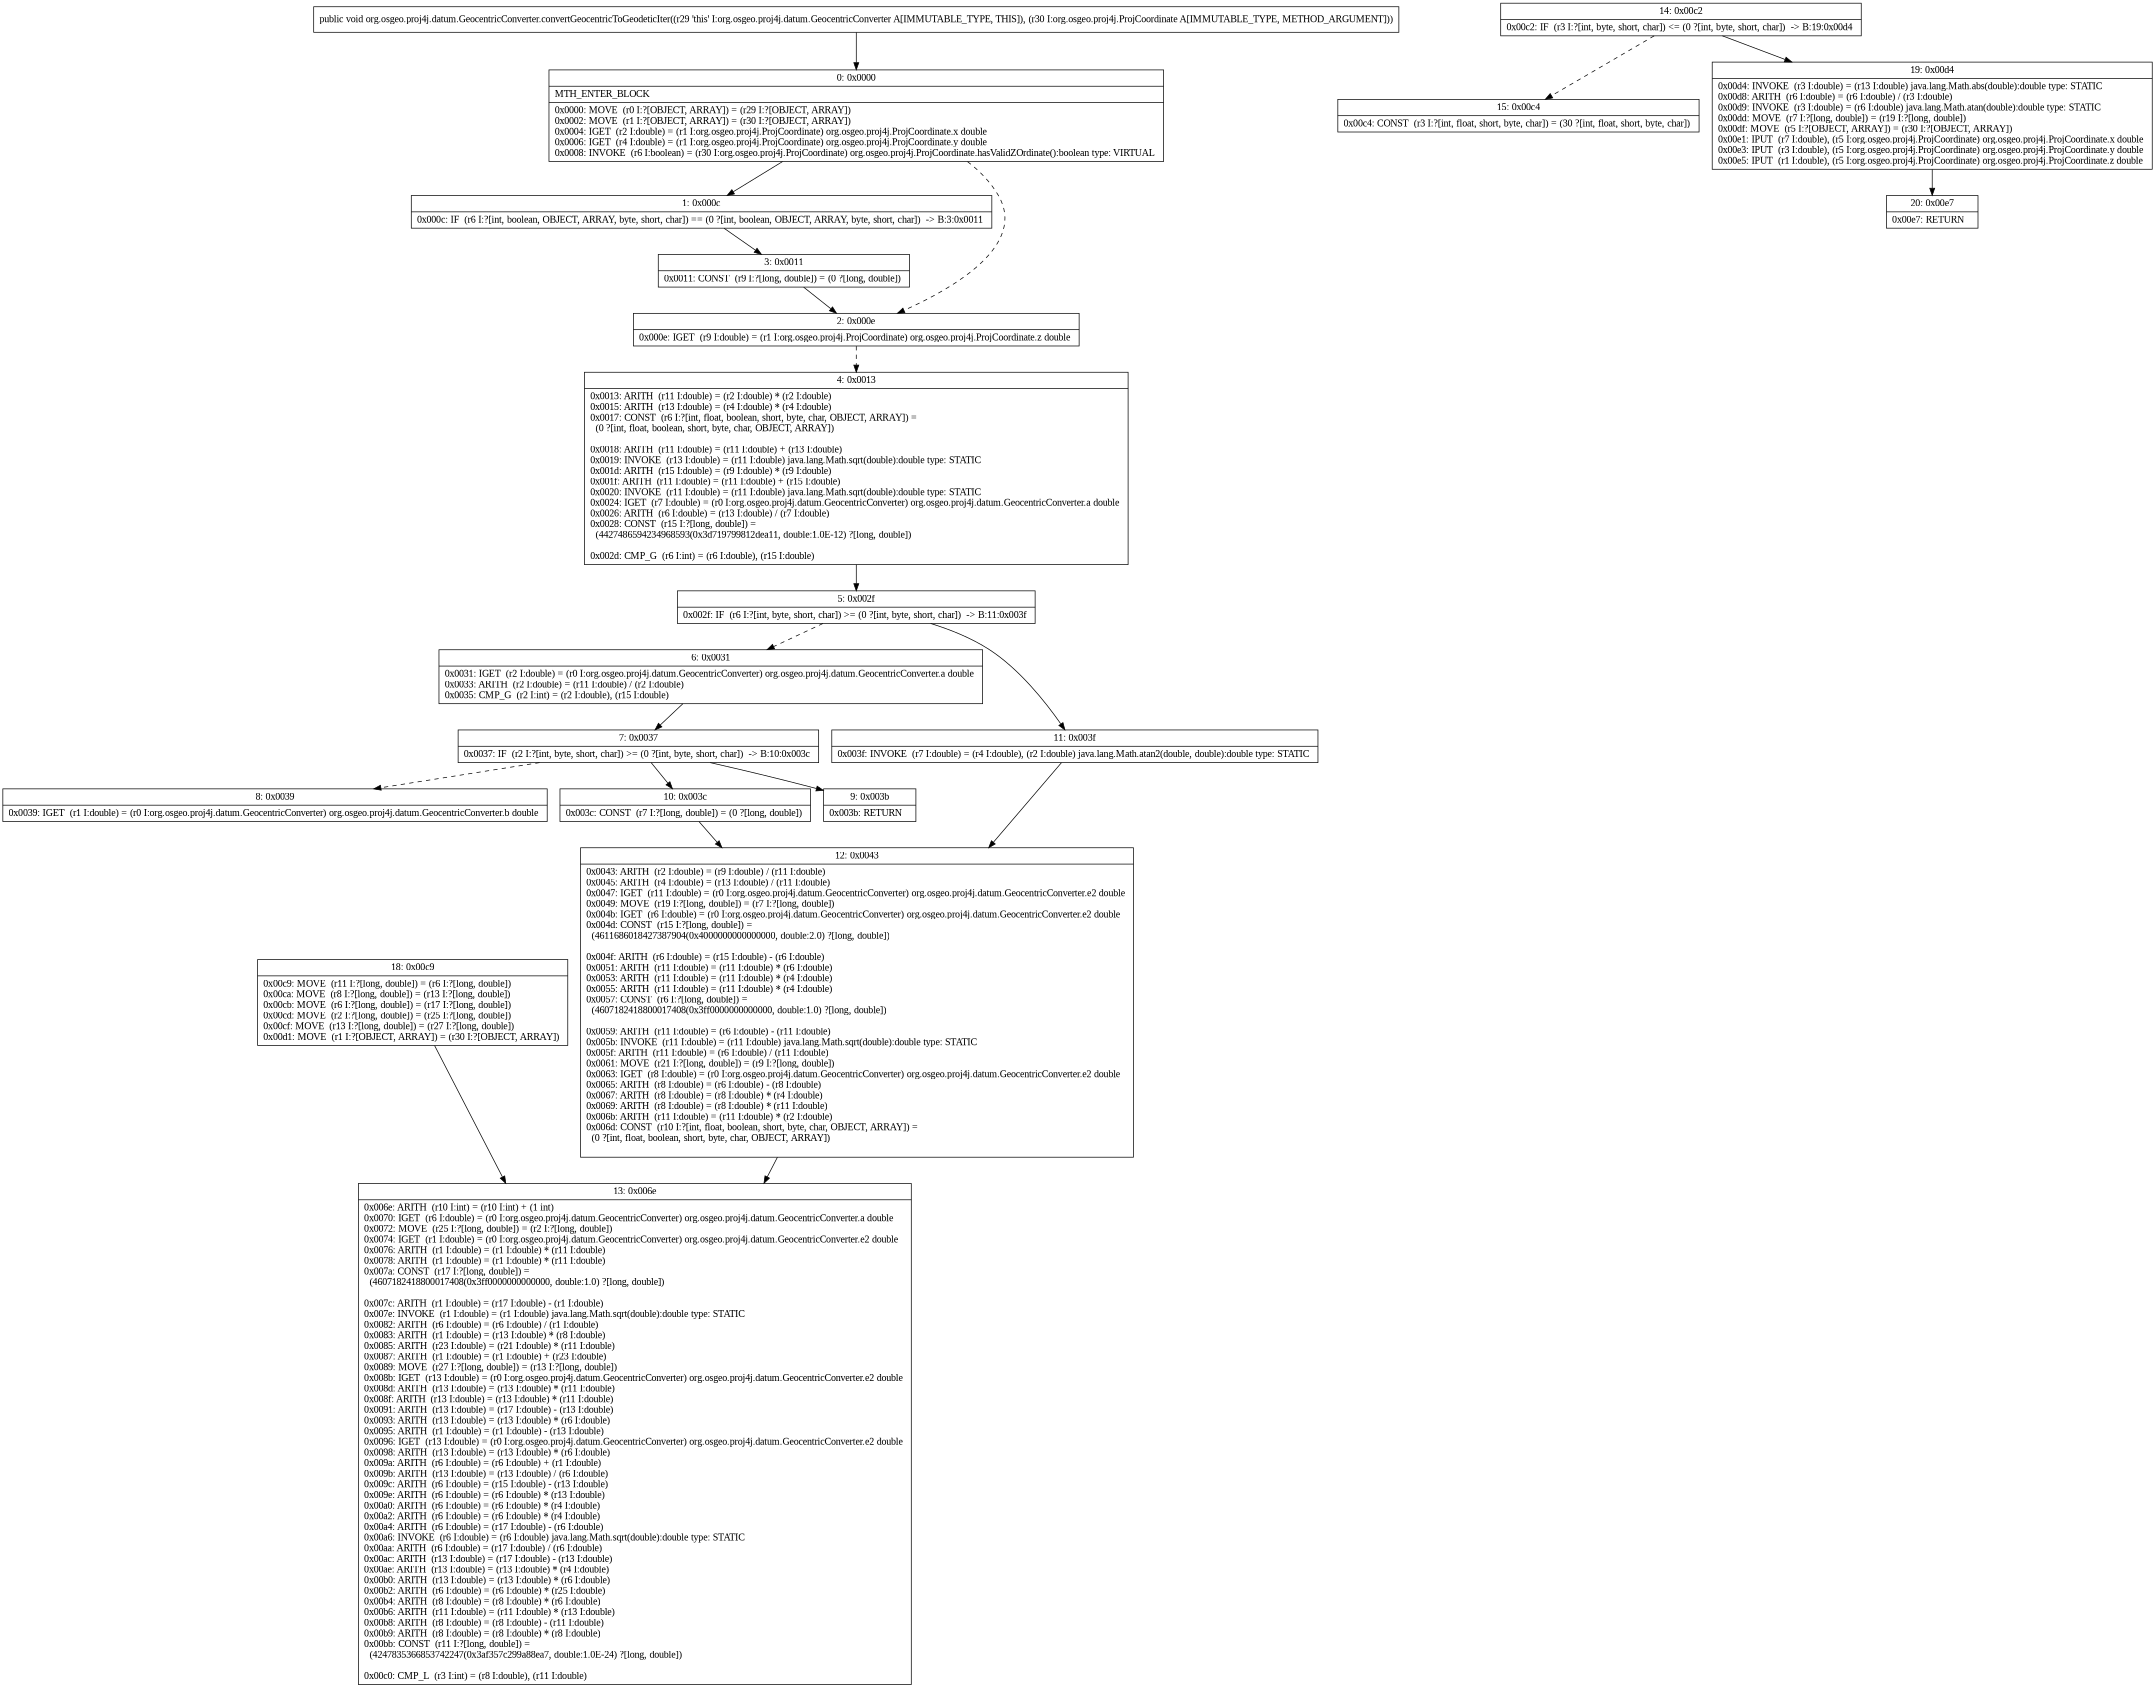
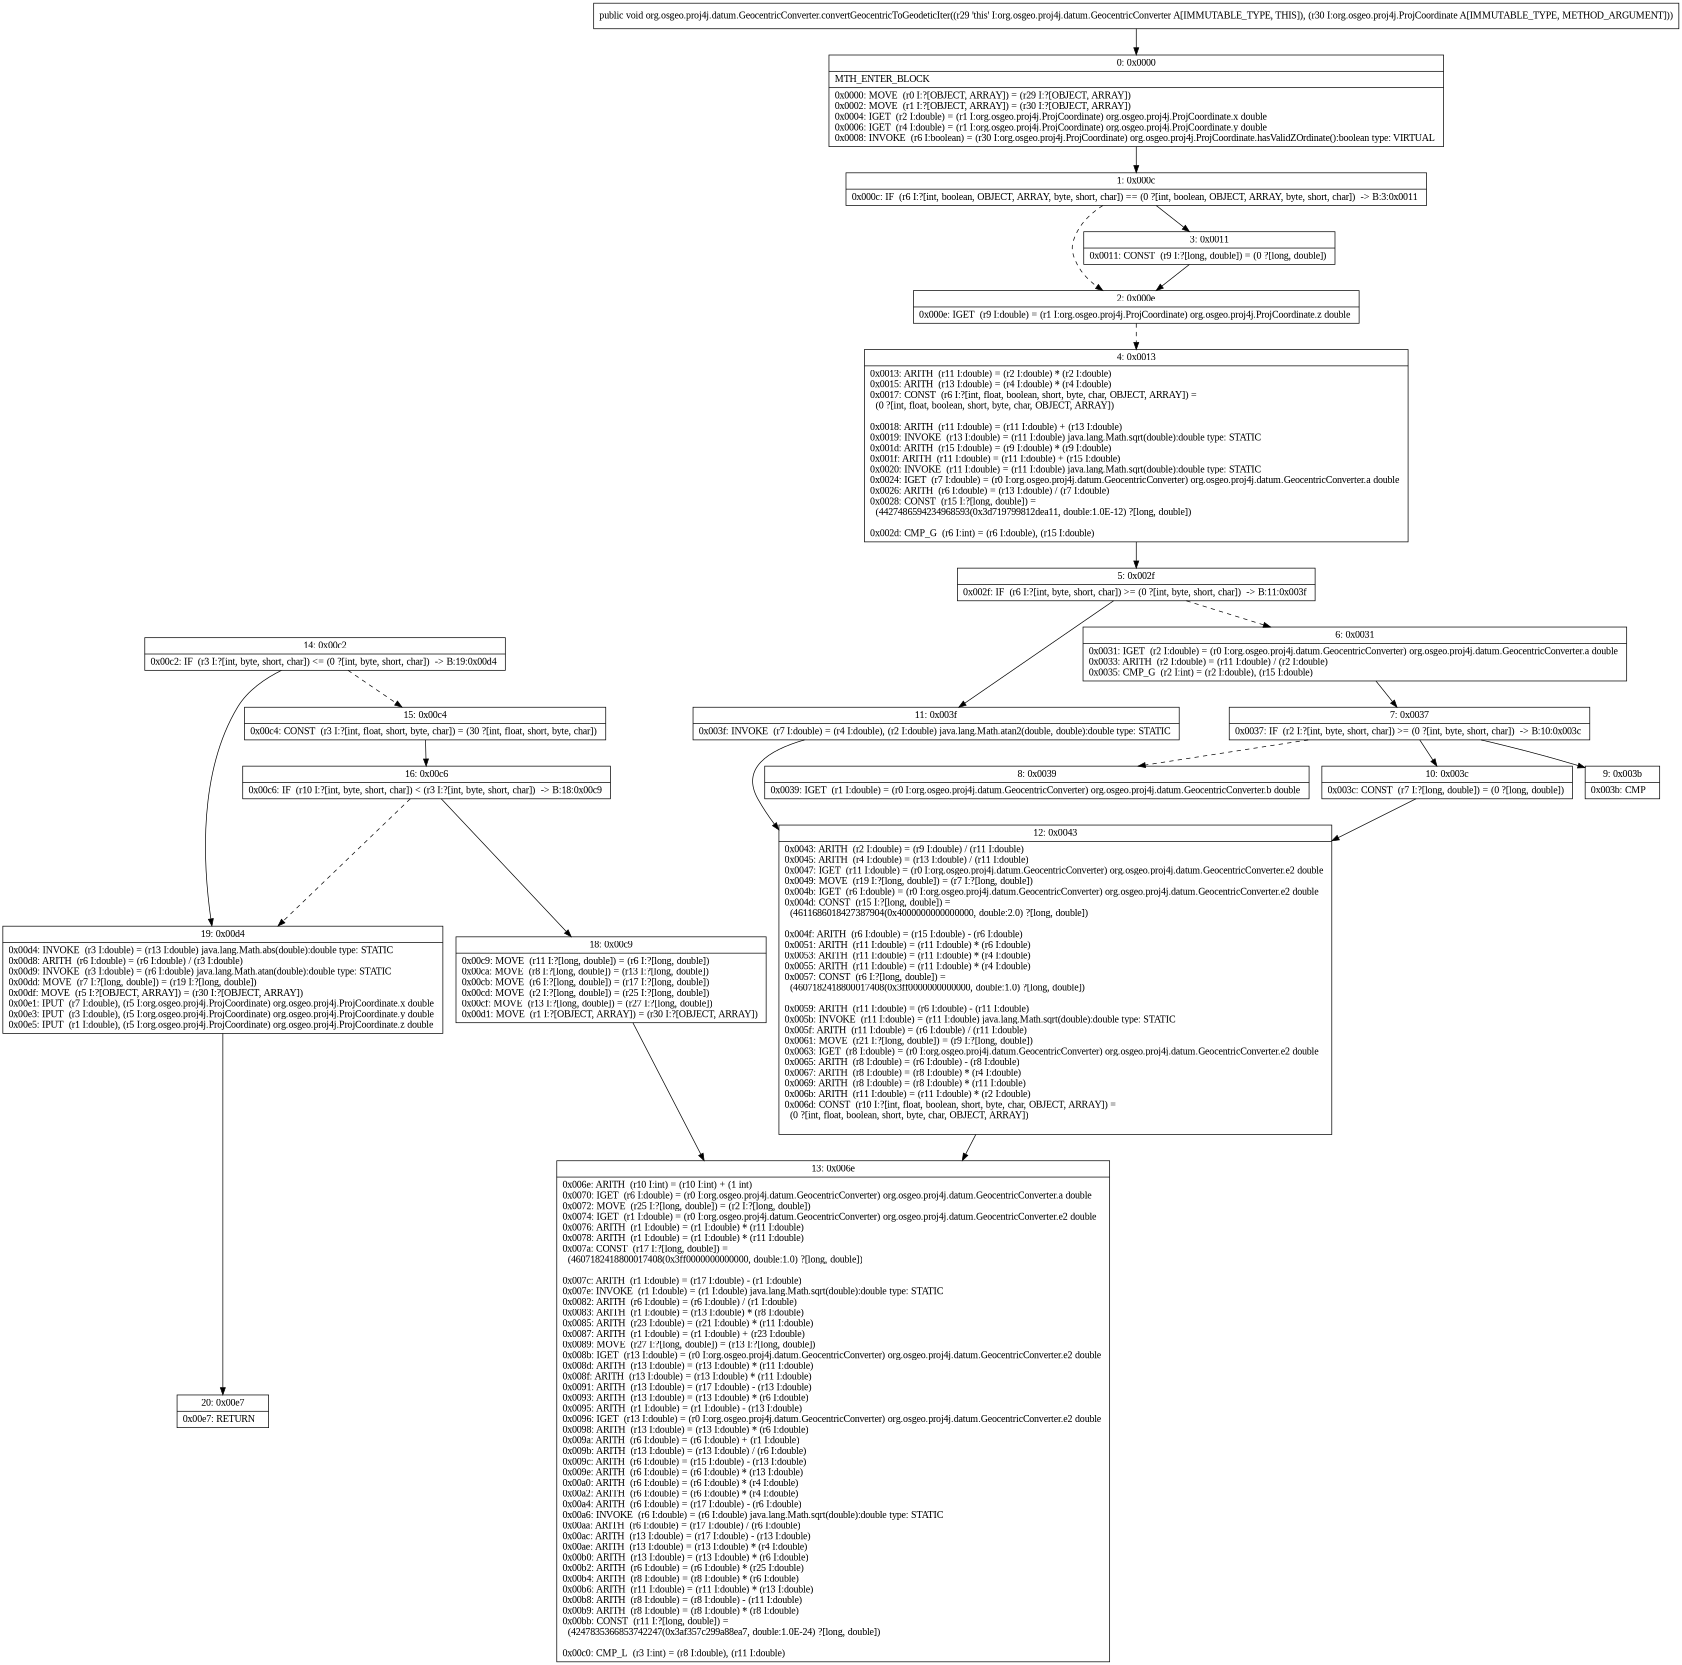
  digraph {
    fontname="Liberation Serif"
    node [fontname="Liberation Serif" shape=record]
    edge [fontname="Liberation Serif"]
    n1 [label="{0\:\ 0x0000|MTH_ENTER_BLOCK\l|0x0000: MOVE  (r0 I:?[OBJECT, ARRAY]) = (r29 I:?[OBJECT, ARRAY]) \l0x0002: MOVE  (r1 I:?[OBJECT, ARRAY]) = (r30 I:?[OBJECT, ARRAY]) \l0x0004: IGET  (r2 I:double) = (r1 I:org.osgeo.proj4j.ProjCoordinate) org.osgeo.proj4j.ProjCoordinate.x double \l0x0006: IGET  (r4 I:double) = (r1 I:org.osgeo.proj4j.ProjCoordinate) org.osgeo.proj4j.ProjCoordinate.y double \l0x0008: INVOKE  (r6 I:boolean) = (r30 I:org.osgeo.proj4j.ProjCoordinate) org.osgeo.proj4j.ProjCoordinate.hasValidZOrdinate():boolean type: VIRTUAL \l}"]
    n2 [label="{1\:\ 0x000c|0x000c: IF  (r6 I:?[int, boolean, OBJECT, ARRAY, byte, short, char]) == (0 ?[int, boolean, OBJECT, ARRAY, byte, short, char])  \-\> B:3:0x0011 \l}"]
    n3 [label="{2\:\ 0x000e|0x000e: IGET  (r9 I:double) = (r1 I:org.osgeo.proj4j.ProjCoordinate) org.osgeo.proj4j.ProjCoordinate.z double \l}"]
    n4 [label="{3\:\ 0x0011|0x0011: CONST  (r9 I:?[long, double]) = (0 ?[long, double]) \l}"]
    n5 [label="{4\:\ 0x0013|0x0013: ARITH  (r11 I:double) = (r2 I:double) * (r2 I:double) \l0x0015: ARITH  (r13 I:double) = (r4 I:double) * (r4 I:double) \l0x0017: CONST  (r6 I:?[int, float, boolean, short, byte, char, OBJECT, ARRAY]) = \l  (0 ?[int, float, boolean, short, byte, char, OBJECT, ARRAY])\l \l0x0018: ARITH  (r11 I:double) = (r11 I:double) + (r13 I:double) \l0x0019: INVOKE  (r13 I:double) = (r11 I:double) java.lang.Math.sqrt(double):double type: STATIC \l0x001d: ARITH  (r15 I:double) = (r9 I:double) * (r9 I:double) \l0x001f: ARITH  (r11 I:double) = (r11 I:double) + (r15 I:double) \l0x0020: INVOKE  (r11 I:double) = (r11 I:double) java.lang.Math.sqrt(double):double type: STATIC \l0x0024: IGET  (r7 I:double) = (r0 I:org.osgeo.proj4j.datum.GeocentricConverter) org.osgeo.proj4j.datum.GeocentricConverter.a double \l0x0026: ARITH  (r6 I:double) = (r13 I:double) \/ (r7 I:double) \l0x0028: CONST  (r15 I:?[long, double]) = \l  (4427486594234968593(0x3d719799812dea11, double:1.0E\-12) ?[long, double])\l \l0x002d: CMP_G  (r6 I:int) = (r6 I:double), (r15 I:double) \l}"]
    n6 [label="{5\:\ 0x002f|0x002f: IF  (r6 I:?[int, byte, short, char]) \>= (0 ?[int, byte, short, char])  \-\> B:11:0x003f \l}"]
    n7 [label="{6\:\ 0x0031|0x0031: IGET  (r2 I:double) = (r0 I:org.osgeo.proj4j.datum.GeocentricConverter) org.osgeo.proj4j.datum.GeocentricConverter.a double \l0x0033: ARITH  (r2 I:double) = (r11 I:double) \/ (r2 I:double) \l0x0035: CMP_G  (r2 I:int) = (r2 I:double), (r15 I:double) \l}"]
    n8 [label="{11\:\ 0x003f|0x003f: INVOKE  (r7 I:double) = (r4 I:double), (r2 I:double) java.lang.Math.atan2(double, double):double type: STATIC \l}"]
    n9 [label="{7\:\ 0x0037|0x0037: IF  (r2 I:?[int, byte, short, char]) \>= (0 ?[int, byte, short, char])  \-\> B:10:0x003c \l}"]
    n10 [label="{12\:\ 0x0043|0x0043: ARITH  (r2 I:double) = (r9 I:double) \/ (r11 I:double) \l0x0045: ARITH  (r4 I:double) = (r13 I:double) \/ (r11 I:double) \l0x0047: IGET  (r11 I:double) = (r0 I:org.osgeo.proj4j.datum.GeocentricConverter) org.osgeo.proj4j.datum.GeocentricConverter.e2 double \l0x0049: MOVE  (r19 I:?[long, double]) = (r7 I:?[long, double]) \l0x004b: IGET  (r6 I:double) = (r0 I:org.osgeo.proj4j.datum.GeocentricConverter) org.osgeo.proj4j.datum.GeocentricConverter.e2 double \l0x004d: CONST  (r15 I:?[long, double]) = \l  (4611686018427387904(0x4000000000000000, double:2.0) ?[long, double])\l \l0x004f: ARITH  (r6 I:double) = (r15 I:double) \- (r6 I:double) \l0x0051: ARITH  (r11 I:double) = (r11 I:double) * (r6 I:double) \l0x0053: ARITH  (r11 I:double) = (r11 I:double) * (r4 I:double) \l0x0055: ARITH  (r11 I:double) = (r11 I:double) * (r4 I:double) \l0x0057: CONST  (r6 I:?[long, double]) = \l  (4607182418800017408(0x3ff0000000000000, double:1.0) ?[long, double])\l \l0x0059: ARITH  (r11 I:double) = (r6 I:double) \- (r11 I:double) \l0x005b: INVOKE  (r11 I:double) = (r11 I:double) java.lang.Math.sqrt(double):double type: STATIC \l0x005f: ARITH  (r11 I:double) = (r6 I:double) \/ (r11 I:double) \l0x0061: MOVE  (r21 I:?[long, double]) = (r9 I:?[long, double]) \l0x0063: IGET  (r8 I:double) = (r0 I:org.osgeo.proj4j.datum.GeocentricConverter) org.osgeo.proj4j.datum.GeocentricConverter.e2 double \l0x0065: ARITH  (r8 I:double) = (r6 I:double) \- (r8 I:double) \l0x0067: ARITH  (r8 I:double) = (r8 I:double) * (r4 I:double) \l0x0069: ARITH  (r8 I:double) = (r8 I:double) * (r11 I:double) \l0x006b: ARITH  (r11 I:double) = (r11 I:double) * (r2 I:double) \l0x006d: CONST  (r10 I:?[int, float, boolean, short, byte, char, OBJECT, ARRAY]) = \l  (0 ?[int, float, boolean, short, byte, char, OBJECT, ARRAY])\l \l}"]
    n11 [label="{8\:\ 0x0039|0x0039: IGET  (r1 I:double) = (r0 I:org.osgeo.proj4j.datum.GeocentricConverter) org.osgeo.proj4j.datum.GeocentricConverter.b double \l}"]
    n12 [label="{10\:\ 0x003c|0x003c: CONST  (r7 I:?[long, double]) = (0 ?[long, double]) \l}"]
-   n13 [label="{9\:\ 0x003b|0x003b: RETURN   \l}"]
+   n13 [label="{9\:\ 0x003b|0x003b: CMP   \l}"]
    n14 [label="{13\:\ 0x006e|0x006e: ARITH  (r10 I:int) = (r10 I:int) + (1 int) \l0x0070: IGET  (r6 I:double) = (r0 I:org.osgeo.proj4j.datum.GeocentricConverter) org.osgeo.proj4j.datum.GeocentricConverter.a double \l0x0072: MOVE  (r25 I:?[long, double]) = (r2 I:?[long, double]) \l0x0074: IGET  (r1 I:double) = (r0 I:org.osgeo.proj4j.datum.GeocentricConverter) org.osgeo.proj4j.datum.GeocentricConverter.e2 double \l0x0076: ARITH  (r1 I:double) = (r1 I:double) * (r11 I:double) \l0x0078: ARITH  (r1 I:double) = (r1 I:double) * (r11 I:double) \l0x007a: CONST  (r17 I:?[long, double]) = \l  (4607182418800017408(0x3ff0000000000000, double:1.0) ?[long, double])\l \l0x007c: ARITH  (r1 I:double) = (r17 I:double) \- (r1 I:double) \l0x007e: INVOKE  (r1 I:double) = (r1 I:double) java.lang.Math.sqrt(double):double type: STATIC \l0x0082: ARITH  (r6 I:double) = (r6 I:double) \/ (r1 I:double) \l0x0083: ARITH  (r1 I:double) = (r13 I:double) * (r8 I:double) \l0x0085: ARITH  (r23 I:double) = (r21 I:double) * (r11 I:double) \l0x0087: ARITH  (r1 I:double) = (r1 I:double) + (r23 I:double) \l0x0089: MOVE  (r27 I:?[long, double]) = (r13 I:?[long, double]) \l0x008b: IGET  (r13 I:double) = (r0 I:org.osgeo.proj4j.datum.GeocentricConverter) org.osgeo.proj4j.datum.GeocentricConverter.e2 double \l0x008d: ARITH  (r13 I:double) = (r13 I:double) * (r11 I:double) \l0x008f: ARITH  (r13 I:double) = (r13 I:double) * (r11 I:double) \l0x0091: ARITH  (r13 I:double) = (r17 I:double) \- (r13 I:double) \l0x0093: ARITH  (r13 I:double) = (r13 I:double) * (r6 I:double) \l0x0095: ARITH  (r1 I:double) = (r1 I:double) \- (r13 I:double) \l0x0096: IGET  (r13 I:double) = (r0 I:org.osgeo.proj4j.datum.GeocentricConverter) org.osgeo.proj4j.datum.GeocentricConverter.e2 double \l0x0098: ARITH  (r13 I:double) = (r13 I:double) * (r6 I:double) \l0x009a: ARITH  (r6 I:double) = (r6 I:double) + (r1 I:double) \l0x009b: ARITH  (r13 I:double) = (r13 I:double) \/ (r6 I:double) \l0x009c: ARITH  (r6 I:double) = (r15 I:double) \- (r13 I:double) \l0x009e: ARITH  (r6 I:double) = (r6 I:double) * (r13 I:double) \l0x00a0: ARITH  (r6 I:double) = (r6 I:double) * (r4 I:double) \l0x00a2: ARITH  (r6 I:double) = (r6 I:double) * (r4 I:double) \l0x00a4: ARITH  (r6 I:double) = (r17 I:double) \- (r6 I:double) \l0x00a6: INVOKE  (r6 I:double) = (r6 I:double) java.lang.Math.sqrt(double):double type: STATIC \l0x00aa: ARITH  (r6 I:double) = (r17 I:double) \/ (r6 I:double) \l0x00ac: ARITH  (r13 I:double) = (r17 I:double) \- (r13 I:double) \l0x00ae: ARITH  (r13 I:double) = (r13 I:double) * (r4 I:double) \l0x00b0: ARITH  (r13 I:double) = (r13 I:double) * (r6 I:double) \l0x00b2: ARITH  (r6 I:double) = (r6 I:double) * (r25 I:double) \l0x00b4: ARITH  (r8 I:double) = (r8 I:double) * (r6 I:double) \l0x00b6: ARITH  (r11 I:double) = (r11 I:double) * (r13 I:double) \l0x00b8: ARITH  (r8 I:double) = (r8 I:double) \- (r11 I:double) \l0x00b9: ARITH  (r8 I:double) = (r8 I:double) * (r8 I:double) \l0x00bb: CONST  (r11 I:?[long, double]) = \l  (4247835366853742247(0x3af357c299a88ea7, double:1.0E\-24) ?[long, double])\l \l0x00c0: CMP_L  (r3 I:int) = (r8 I:double), (r11 I:double) \l}"]
    n15 [label="{14\:\ 0x00c2|0x00c2: IF  (r3 I:?[int, byte, short, char]) \<= (0 ?[int, byte, short, char])  \-\> B:19:0x00d4 \l}"]
    n16 [label="{15\:\ 0x00c4|0x00c4: CONST  (r3 I:?[int, float, short, byte, char]) = (30 ?[int, float, short, byte, char]) \l}"]
    n17 [label="{19\:\ 0x00d4|0x00d4: INVOKE  (r3 I:double) = (r13 I:double) java.lang.Math.abs(double):double type: STATIC \l0x00d8: ARITH  (r6 I:double) = (r6 I:double) \/ (r3 I:double) \l0x00d9: INVOKE  (r3 I:double) = (r6 I:double) java.lang.Math.atan(double):double type: STATIC \l0x00dd: MOVE  (r7 I:?[long, double]) = (r19 I:?[long, double]) \l0x00df: MOVE  (r5 I:?[OBJECT, ARRAY]) = (r30 I:?[OBJECT, ARRAY]) \l0x00e1: IPUT  (r7 I:double), (r5 I:org.osgeo.proj4j.ProjCoordinate) org.osgeo.proj4j.ProjCoordinate.x double \l0x00e3: IPUT  (r3 I:double), (r5 I:org.osgeo.proj4j.ProjCoordinate) org.osgeo.proj4j.ProjCoordinate.y double \l0x00e5: IPUT  (r1 I:double), (r5 I:org.osgeo.proj4j.ProjCoordinate) org.osgeo.proj4j.ProjCoordinate.z double \l}"]
+   n18 [label="{16\:\ 0x00c6|0x00c6: IF  (r10 I:?[int, byte, short, char]) \< (r3 I:?[int, byte, short, char])  \-\> B:18:0x00c9 \l}"]
    n19 [label="{20\:\ 0x00e7|0x00e7: RETURN   \l}"]
    n20 [label="{18\:\ 0x00c9|0x00c9: MOVE  (r11 I:?[long, double]) = (r6 I:?[long, double]) \l0x00ca: MOVE  (r8 I:?[long, double]) = (r13 I:?[long, double]) \l0x00cb: MOVE  (r6 I:?[long, double]) = (r17 I:?[long, double]) \l0x00cd: MOVE  (r2 I:?[long, double]) = (r25 I:?[long, double]) \l0x00cf: MOVE  (r13 I:?[long, double]) = (r27 I:?[long, double]) \l0x00d1: MOVE  (r1 I:?[OBJECT, ARRAY]) = (r30 I:?[OBJECT, ARRAY]) \l}"]
    n21 [label="{public void org.osgeo.proj4j.datum.GeocentricConverter.convertGeocentricToGeodeticIter((r29 'this' I:org.osgeo.proj4j.datum.GeocentricConverter A[IMMUTABLE_TYPE, THIS]), (r30 I:org.osgeo.proj4j.ProjCoordinate A[IMMUTABLE_TYPE, METHOD_ARGUMENT])) }"]
    n1 -> n2
-   n1 -> n3 [style=dashed]
+   n2 -> n3 [style=dashed]
    n2 -> n4
    n3 -> n5 [style=dashed]
    n4 -> n3
    n5 -> n6
    n6 -> n7 [style=dashed]
    n6 -> n8
    n7 -> n9
    n8 -> n10
    n9 -> n11 [style=dashed]
    n9 -> n12
    n9 -> n13
    n10 -> n14
    n12 -> n10
    n15 -> n16 [style=dashed]
    n15 -> n17
+   n16 -> n18
    n17 -> n19
+   n18 -> n17 [style=dashed]
+   n18 -> n20
    n20 -> n14
    n21 -> n1
  }
